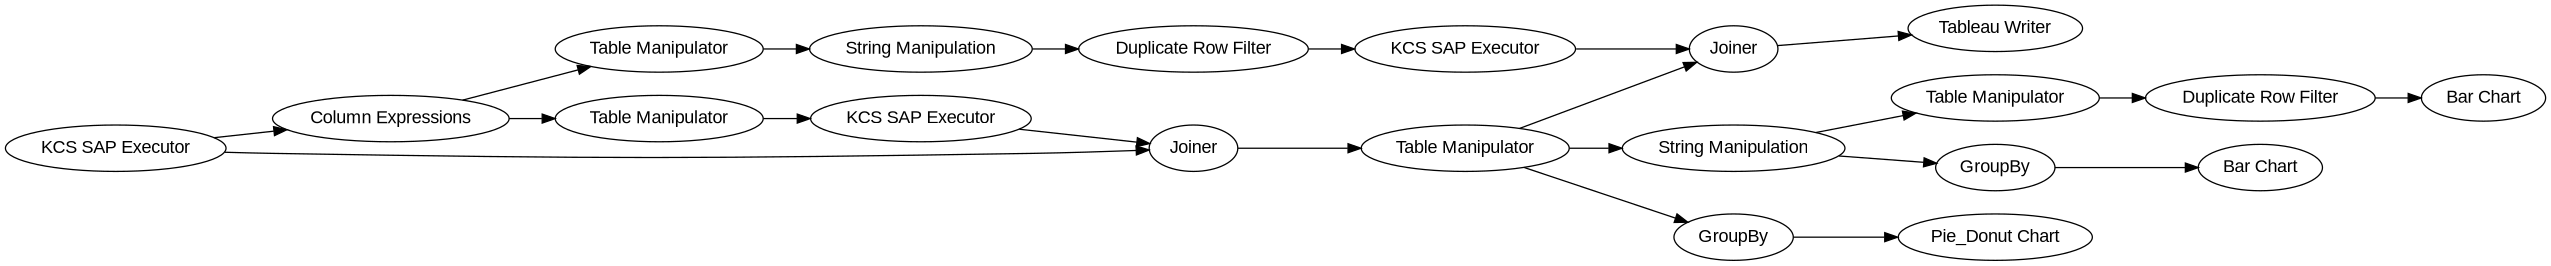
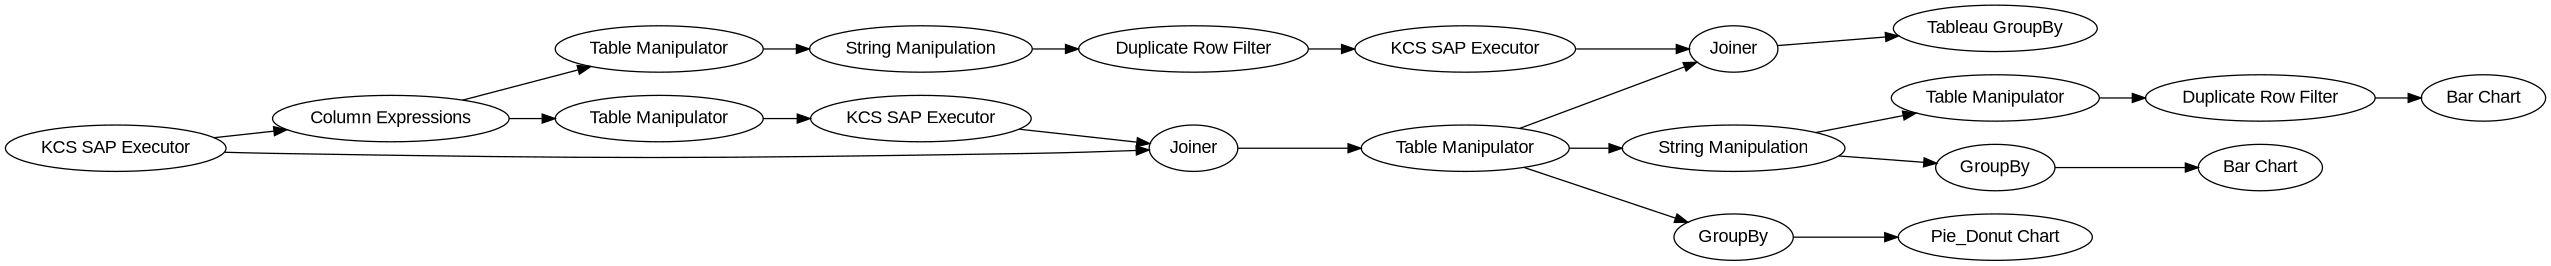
  digraph {
    rankdir=LR
    fontname="Liberation Sans"
    node [fontname="Liberation Sans"]
    edge [fontname="Liberation Sans"]
    n1 [label="KCS SAP Executor"]
    n2 [label="Column Expressions"]
    n3 [label=Joiner]
    n4 [label="String Manipulation"]
    n5 [label=GroupBy]
    n6 [label="Table Manipulator"]
    n7 [label="Table Manipulator"]
    n8 [label="Table Manipulator"]
    n9 [label="KCS SAP Executor"]
    n10 [label="Table Manipulator"]
-   n11 [label="Tableau Writer"]
+   n11 [label="Tableau GroupBy"]
    n12 [label="String Manipulation"]
    n13 [label="Duplicate Row Filter"]
    n14 [label="KCS SAP Executor"]
    n15 [label=Joiner]
    n16 [label="Bar Chart"]
    n17 [label=GroupBy]
    n18 [label="Duplicate Row Filter"]
    n19 [label="Bar Chart"]
    n20 [label="Pie_Donut Chart"]
    n1 -> n2
    n1 -> n3
    n2 -> n7
    n2 -> n8
    n3 -> n10
    n4 -> n5
    n4 -> n6
    n5 -> n16
    n6 -> n18
    n7 -> n9
    n8 -> n12
    n9 -> n3
    n10 -> n4
    n10 -> n15
    n10 -> n17
    n12 -> n13
    n13 -> n14
    n14 -> n15
    n15 -> n11
    n17 -> n20
    n18 -> n19
  }
